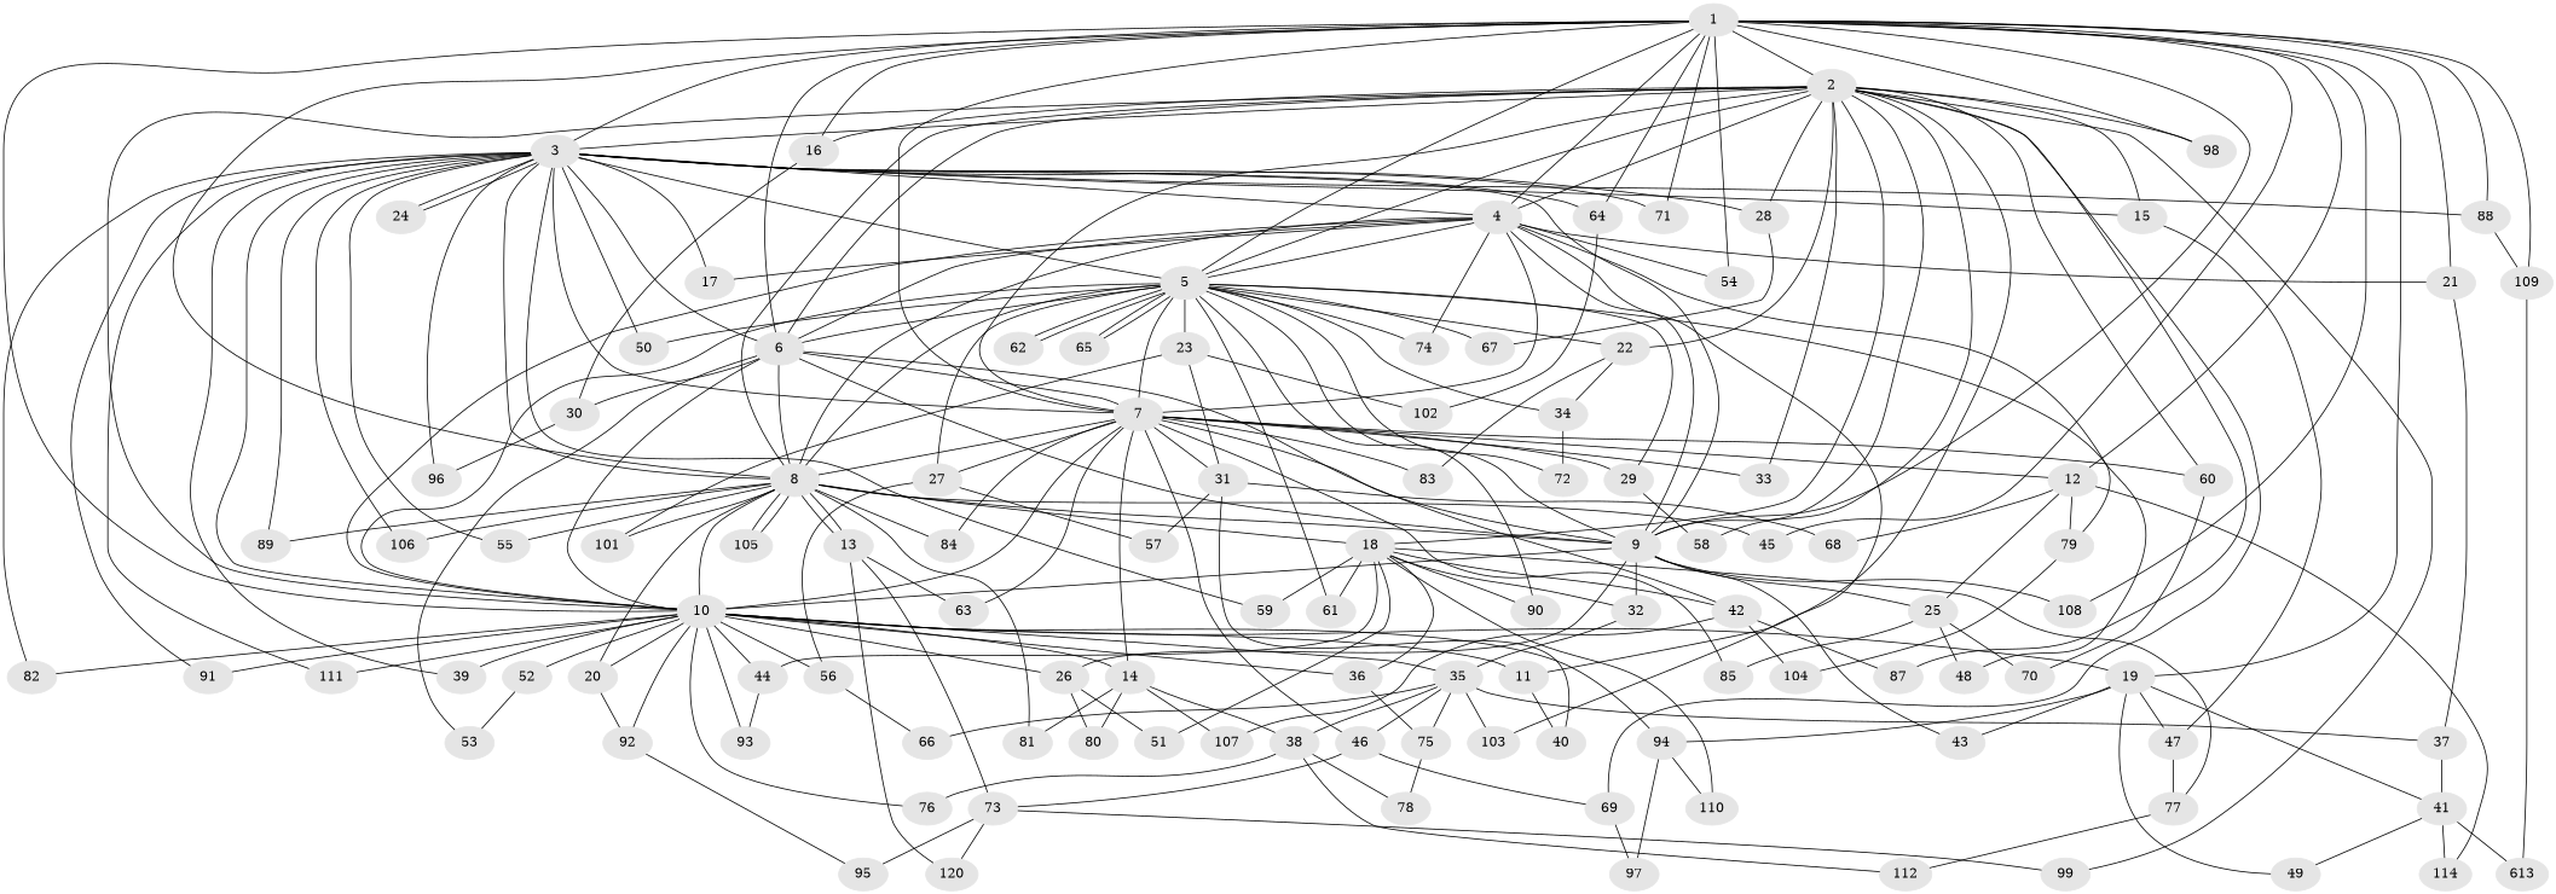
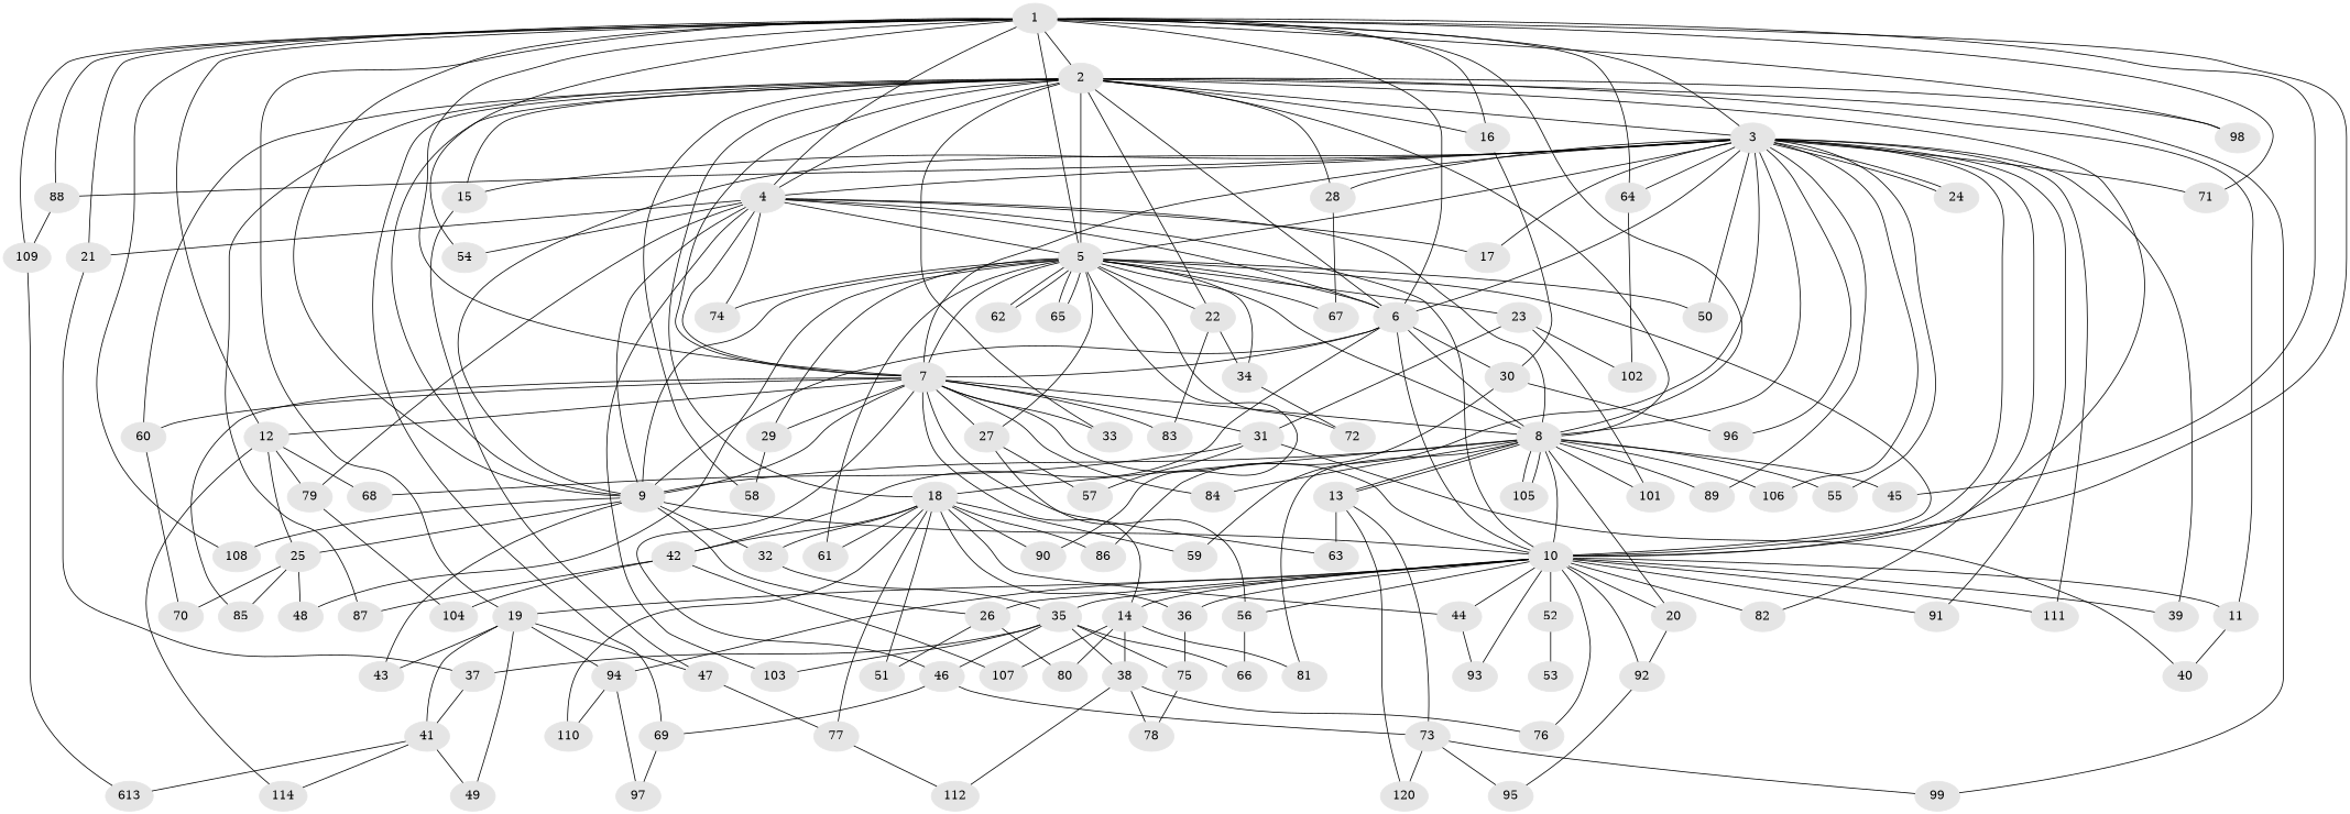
  graph {
    node [color=gray90 style=filled]
    1
    2
    3
    4
    5
    6
    7
    8
    9
    10
    12
    16
    19
    21
    45
    54
    64
    71
    88
    98
    108
    109
    11
    15
    18
    22
    28
    33
    58
    60
    69
    87
    99
    17
    24
    39
    50
    55
    59
    82
    89
    91
    96
    106
    111
    74
    79
    103
    23
    27
    29
    34
    48
    61
    62
    65
    67
    72
    90
    30
    42
    53
    14
    31
    46
    63
    83
    84
    85
    13
    20
    81
    101
    105
    25
    26
    32
    43
    52
    35
    36
    44
    56
    76
    92
    93
    94
    68
    114
    47
    41
    49
    37
    102
    n95 [label=613]
    40
    51
    77
+   86
    110
    70
    97
    104
    57
    107
    38
    80
    73
    n109 [label=120]
    66
    75
    95
    78
    112
    1 -- 2
    1 -- 3
    1 -- 4
    1 -- 5
    1 -- 6
    1 -- 7
    1 -- 8
    1 -- 9
    1 -- 10
    1 -- 12
    1 -- 16
    1 -- 19
    1 -- 21
    1 -- 45
    1 -- 54
    1 -- 64
    1 -- 71
    1 -- 88
    1 -- 98
    1 -- 108
    1 -- 109
    2 -- 3
    2 -- 4
    2 -- 5
    2 -- 6
    2 -- 7
    2 -- 8
    2 -- 9
    2 -- 10
    2 -- 16
    2 -- 98
    2 -- 11
    2 -- 15
    2 -- 18
    2 -- 22
    2 -- 28
    2 -- 33
    2 -- 58
    2 -- 60
    2 -- 69
    2 -- 87
    2 -- 99
    3 -- 4
    3 -- 5
    3 -- 6
    3 -- 7
    3 -- 8
    3 -- 9
    3 -- 10
    3 -- 64
    3 -- 71
    3 -- 88
    3 -- 15
    3 -- 28
    3 -- 17
    3 -- 24
    3 -- 24
    3 -- 39
    3 -- 50
    3 -- 55
    3 -- 59
    3 -- 82
    3 -- 89
    3 -- 91
    3 -- 96
    3 -- 106
    3 -- 111
    4 -- 5
    4 -- 6
    4 -- 7
    4 -- 8
    4 -- 9
    4 -- 10
    4 -- 21
    4 -- 54
    4 -- 17
    4 -- 74
    4 -- 79
    4 -- 103
    5 -- 6
    5 -- 7
    5 -- 8
    5 -- 9
    5 -- 10
    5 -- 22
    5 -- 50
    5 -- 74
    5 -- 23
    5 -- 27
    5 -- 29
    5 -- 34
    5 -- 48
    5 -- 61
    5 -- 62
    5 -- 62
    5 -- 65
    5 -- 65
    5 -- 67
    5 -- 72
    5 -- 90
    6 -- 7
    6 -- 8
    6 -- 9
    6 -- 10
    6 -- 30
    6 -- 42
-   6 -- 53
    7 -- 8
    7 -- 9
    7 -- 10
    7 -- 12
    7 -- 33
    7 -- 60
    7 -- 27
    7 -- 29
    7 -- 14
    7 -- 31
    7 -- 46
    7 -- 63
    7 -- 83
    7 -- 84
    7 -- 85
    8 -- 9
    8 -- 10
    8 -- 45
    8 -- 18
    8 -- 55
    8 -- 89
    8 -- 106
    8 -- 84
    8 -- 13
    8 -- 13
    8 -- 20
    8 -- 81
    8 -- 101
    8 -- 105
    8 -- 105
    9 -- 10
    9 -- 108
    9 -- 25
    9 -- 26
    9 -- 32
    9 -- 43
    10 -- 19
    10 -- 11
    10 -- 39
    10 -- 82
    10 -- 91
    10 -- 111
    10 -- 14
    10 -- 20
    10 -- 26
    10 -- 52
    10 -- 35
    10 -- 36
    10 -- 44
    10 -- 56
    10 -- 76
    10 -- 92
    10 -- 93
    10 -- 94
    12 -- 79
    12 -- 25
    12 -- 68
    12 -- 114
    16 -- 30
    19 -- 43
    19 -- 94
    19 -- 47
    19 -- 41
    19 -- 49
    21 -- 37
    64 -- 102
    88 -- 109
    109 -- n95
    11 -- 40
    15 -- 47
    18 -- 59
    18 -- 61
    18 -- 90
    18 -- 42
    18 -- 32
    18 -- 36
    18 -- 44
    18 -- 51
    18 -- 77
+   18 -- 86
    18 -- 110
    22 -- 34
    22 -- 83
    28 -- 67
    60 -- 70
    69 -- 97
    79 -- 104
    23 -- 31
    23 -- 101
    23 -- 102
    27 -- 56
    27 -- 57
    29 -- 58
    34 -- 72
    30 -- 96
+   30 -- 86
    42 -- 87
    42 -- 104
    42 -- 107
    14 -- 81
    14 -- 107
    14 -- 38
    14 -- 80
    31 -- 68
    31 -- 40
    31 -- 57
    46 -- 69
    46 -- 73
    13 -- 63
    13 -- 73
    13 -- n109
    20 -- 92
    25 -- 48
    25 -- 85
    25 -- 70
    26 -- 51
    26 -- 80
    32 -- 35
    52 -- 53
    35 -- 103
    35 -- 46
    35 -- 37
    35 -- 38
    35 -- 66
    35 -- 75
    36 -- 75
    44 -- 93
    56 -- 66
    92 -- 95
    94 -- 110
    94 -- 97
    47 -- 77
    41 -- 114
    41 -- 49
    41 -- n95
    37 -- 41
    77 -- 112
    38 -- 76
    38 -- 78
    38 -- 112
    73 -- 99
    73 -- n109
    73 -- 95
    75 -- 78
  }
